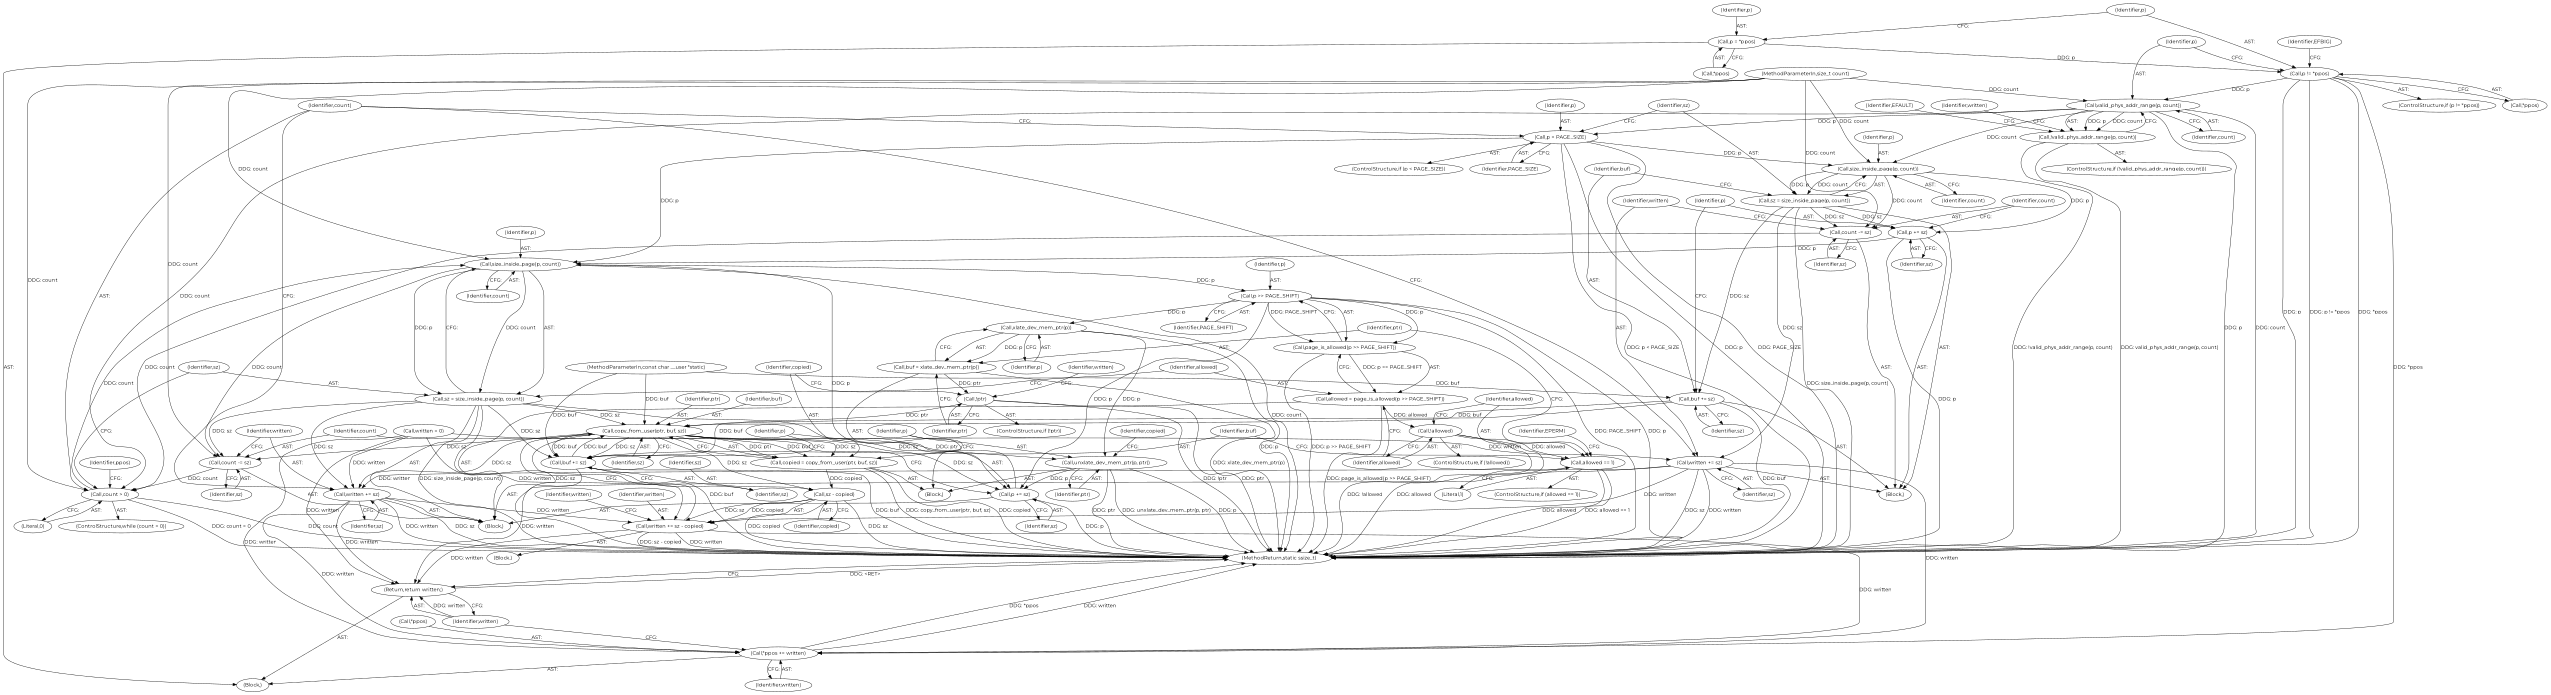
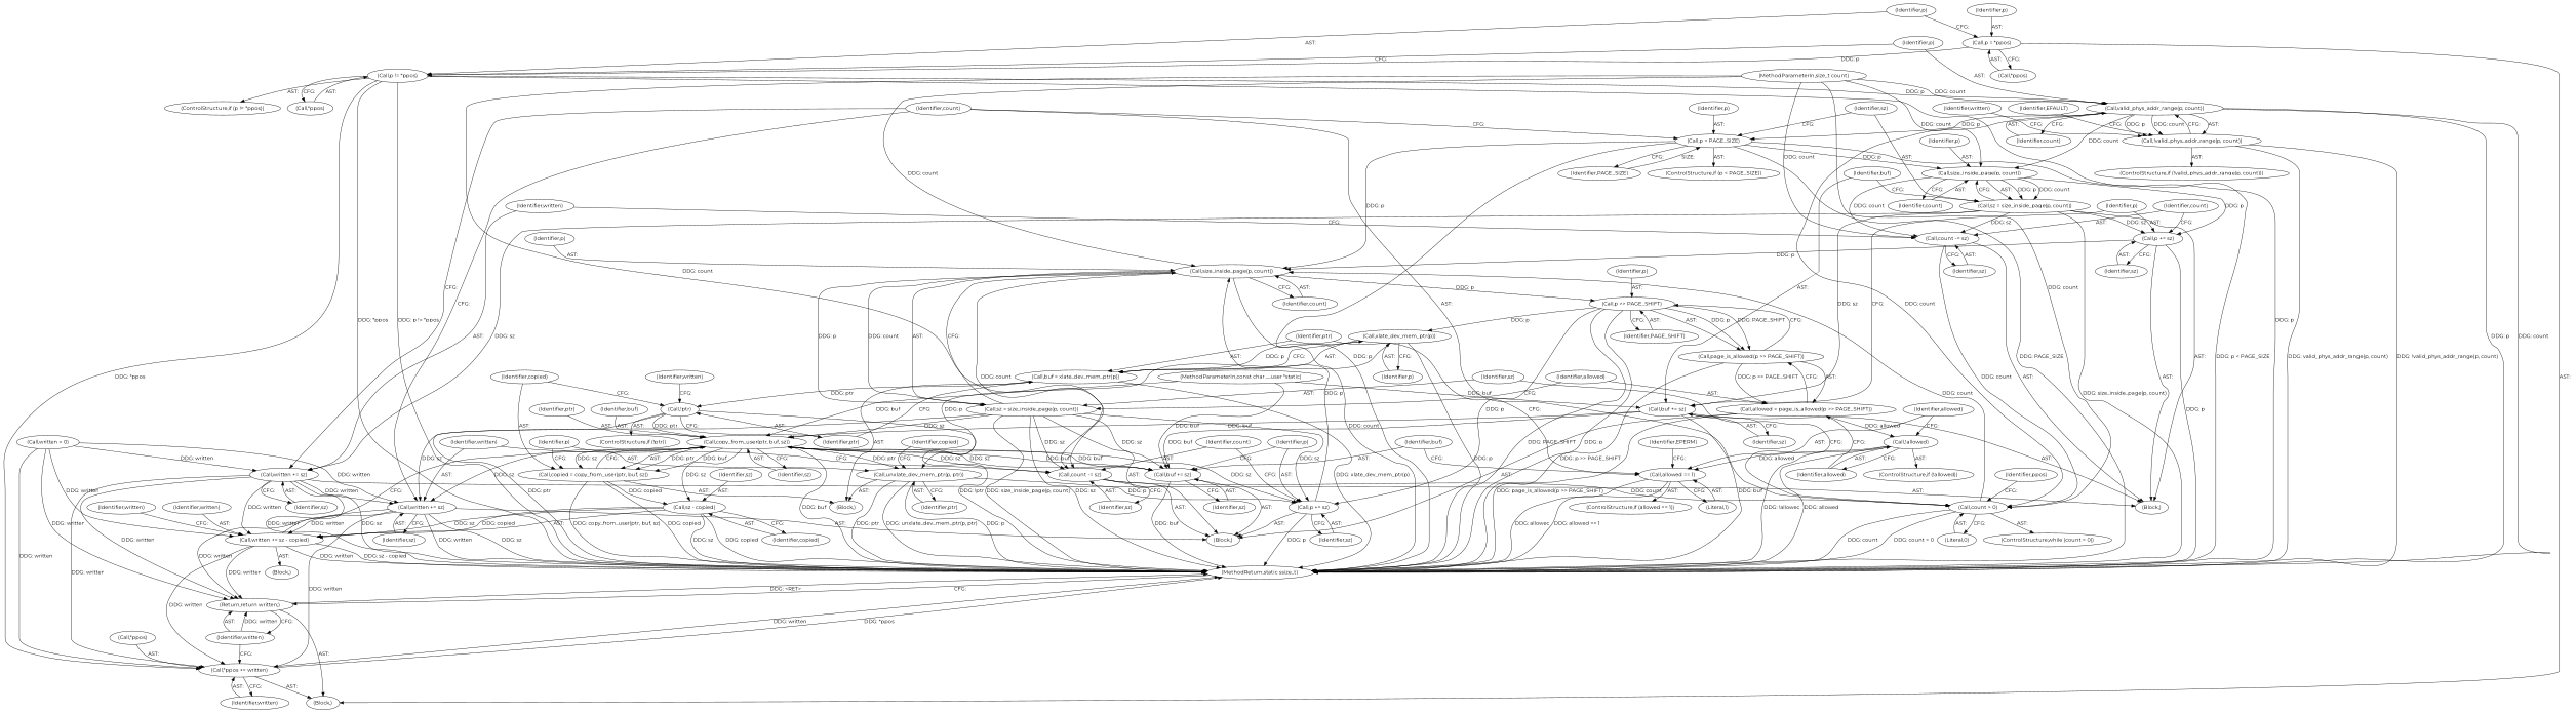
  digraph {
    fontname=Montserrat
    node [fontname=Montserrat]
    edge [fontname=Montserrat]
    n1 [label="(Call,p = *ppos)"]
    n2 [label="(Call,p != *ppos)"]
    n3 [label="(Call,*ppos)"]
    n4 [label="(Block,)"]
    n5 [label="(Call,valid_phys_addr_range(p, count))"]
    n6 [label="(Call,*ppos += written)"]
    n7 [label="(MethodReturn,static ssize_t)"]
    n8 [label="(ControlStructure,if (p != *ppos))"]
    n9 [label="(Call,*ppos)"]
    n10 [label="(Call,!valid_phys_addr_range(p, count))"]
    n11 [label="(Call,p < PAGE_SIZE)"]
    n12 [label="(Call,size_inside_page(p, count))"]
    n13 [label="(Call,count > 0)"]
    n14 [label="(Identifier,count)"]
    n15 [label="(Identifier,written)"]
    n16 [label="(Return,return written;)"]
    n17 [label="(ControlStructure,if (!valid_phys_addr_range(p, count)))"]
    n18 [label="(Call,size_inside_page(p, count))"]
    n19 [label="(Identifier,PAGE_SIZE)"]
    n20 [label="(ControlStructure,if (p < PAGE_SIZE))"]
    n21 [label="(Call,sz = size_inside_page(p, count))"]
    n22 [label="(Call,p += sz)"]
    n23 [label="(Call,count -= sz)"]
    n24 [label="(Identifier,count)"]
    n25 [label="(ControlStructure,while (count > 0))"]
    n26 [label="(Literal,0)"]
    n27 [label="(Call,count -= sz)"]
    n28 [label="(Call,sz = size_inside_page(p, count))"]
    n29 [label="(Call,p >> PAGE_SHIFT)"]
    n30 [label="(Identifier,count)"]
    n31 [label="(Call,buf += sz)"]
    n32 [label="(Call,written += sz)"]
    n33 [label="(Block,)"]
    n34 [label="(Identifier,sz)"]
    n35 [label="(Identifier,sz)"]
    n36 [label="(Call,copy_from_user(ptr, buf, sz))"]
    n37 [label="(Call,buf += sz)"]
    n38 [label="(Identifier,sz)"]
    n39 [label="(Call,written += sz)"]
    n40 [label="(Call,written += sz - copied)"]
    n41 [label="(Identifier,sz)"]
    n42 [label="(Call,copied = copy_from_user(ptr, buf, sz))"]
    n43 [label="(Call,sz - copied)"]
    n44 [label="(Call,unxlate_dev_mem_ptr(p, ptr))"]
    n45 [label="(Call,p += sz)"]
    n46 [label="(Identifier,sz)"]
    n47 [label="(Block,)"]
    n48 [label="(Identifier,sz)"]
    n49 [label="(Block,)"]
    n50 [label="(Identifier,copied)"]
    n51 [label="(Identifier,ptr)"]
    n52 [label="(Identifier,sz)"]
    n53 [label="(Identifier,sz)"]
    n54 [label="(Identifier,sz)"]
    n55 [label="(Block,)"]
    n56 [label="(Identifier,written)"]
    n57 [label="(Call,page_is_allowed(p >> PAGE_SHIFT))"]
    n58 [label="(Call,xlate_dev_mem_ptr(p))"]
    n59 [label="(Identifier,PAGE_SHIFT)"]
    n60 [label="(Call,allowed = page_is_allowed(p >> PAGE_SHIFT))"]
    n61 [label="(Call,buf = xlate_dev_mem_ptr(p))"]
    n62 [label="(Identifier,p)"]
    n63 [label="(Call,!allowed)"]
    n64 [label="(Call,allowed == 1)"]
    n65 [label="(ControlStructure,if (!allowed))"]
    n66 [label="(Identifier,allowed)"]
    n67 [label="(ControlStructure,if (allowed == 1))"]
    n68 [label="(Literal,1)"]
    n69 [label="(Call,!ptr)"]
    n70 [label="(ControlStructure,if (!ptr))"]
    n71 [label="(Identifier,ptr)"]
    n72 [label="(Identifier,p)"]
    n73 [label="(Identifier,copied)"]
    n74 [label="(Identifier,count)"]
    n75 [label="(Identifier,p)"]
    n76 [label="(Identifier,p)"]
    n77 [label="(MethodParameterIn,size_t count)"]
    n78 [label="(Identifier,sz)"]
-   n79 [label="(Identifier,EFBIG)"]
    n80 [label="(Identifier,ptr)"]
    n81 [label="(Call,written = 0)"]
    n82 [label="(Identifier,p)"]
    n83 [label="(Call,*ppos)"]
    n84 [label="(Identifier,p)"]
    n85 [label="(Identifier,sz)"]
    n86 [label="(Identifier,EFAULT)"]
    n87 [label="(Identifier,buf)"]
    n88 [label="(Identifier,written)"]
    n89 [label="(Identifier,copied)"]
    n90 [label="(Identifier,p)"]
    n91 [label="(Identifier,written)"]
    n92 [label="(Identifier,p)"]
    n93 [label="(Identifier,count)"]
    n94 [label="(Identifier,allowed)"]
    n95 [label="(Identifier,written)"]
    n96 [label="(Identifier,EPERM)"]
    n97 [label="(MethodParameterIn,const char __user *static)"]
    n98 [label="(Identifier,ptr)"]
    n99 [label="(Identifier,written)"]
    n100 [label="(Identifier,buf)"]
    n101 [label="(Identifier,buf)"]
    n102 [label="(Identifier,ppos)"]
    n103 [label="(Identifier,written)"]
    n104 [label="(Identifier,allowed)"]
    n105 [label="(Identifier,written)"]
    n106 [label="(Identifier,p)"]
    n107 [label="(Identifier,sz)"]
    n108 [label="(Identifier,p)"]
    n109 [label="(Identifier,count)"]
    n110 [label="(Identifier,p)"]
    n1 -> n2 [label="DDG: p"]
    n1 -> n3 [label="CFG: "]
    n1 -> n4 [label="AST: "]
    n2 -> n5 [label="DDG: p"]
    n2 -> n6 [label="DDG: *ppos"]
    n2 -> n7 [label="DDG: p"]
    n2 -> n7 [label="DDG: p != *ppos"]
    n2 -> n7 [label="DDG: *ppos"]
    n2 -> n8 [label="AST: "]
    n2 -> n9 [label="CFG: "]
    n3 -> n1 [label="AST: "]
    n5 -> n7 [label="DDG: p"]
    n5 -> n7 [label="DDG: count"]
    n5 -> n10 [label="AST: "]
    n5 -> n10 [label="DDG: p"]
    n5 -> n10 [label="DDG: count"]
    n5 -> n11 [label="DDG: p"]
    n5 -> n12 [label="DDG: count"]
    n5 -> n13 [label="DDG: count"]
    n5 -> n14 [label="CFG: "]
    n6 -> n4 [label="AST: "]
    n6 -> n7 [label="DDG: written"]
    n6 -> n7 [label="DDG: *ppos"]
    n6 -> n15 [label="CFG: "]
    n7 -> n16 [label="CFG: "]
    n9 -> n2 [label="AST: "]
    n10 -> n5 [label="CFG: "]
    n10 -> n7 [label="DDG: !valid_phys_addr_range(p, count)"]
    n10 -> n7 [label="DDG: valid_phys_addr_range(p, count)"]
    n10 -> n17 [label="AST: "]
    n11 -> n7 [label="DDG: PAGE_SIZE"]
    n11 -> n7 [label="DDG: p < PAGE_SIZE"]
    n11 -> n7 [label="DDG: p"]
    n11 -> n12 [label="DDG: p"]
    n11 -> n18 [label="DDG: p"]
    n11 -> n19 [label="CFG: "]
    n11 -> n20 [label="AST: "]
    n12 -> n21 [label="AST: "]
    n12 -> n21 [label="DDG: p"]
    n12 -> n21 [label="DDG: count"]
    n12 -> n22 [label="DDG: p"]
    n12 -> n23 [label="DDG: count"]
    n12 -> n24 [label="CFG: "]
    n13 -> n7 [label="DDG: count"]
    n13 -> n7 [label="DDG: count > 0"]
    n13 -> n18 [label="DDG: count"]
    n13 -> n25 [label="AST: "]
    n13 -> n26 [label="CFG: "]
    n14 -> n5 [label="AST: "]
    n15 -> n6 [label="AST: "]
    n16 -> n4 [label="AST: "]
    n16 -> n7 [label="DDG: <RET>"]
    n16 -> n56 [label="CFG: "]
    n18 -> n7 [label="DDG: count"]
    n18 -> n27 [label="DDG: count"]
    n18 -> n28 [label="AST: "]
    n18 -> n28 [label="DDG: p"]
    n18 -> n28 [label="DDG: count"]
    n18 -> n29 [label="DDG: p"]
    n18 -> n30 [label="CFG: "]
-   n19 -> n11 [label="AST: "]
+   n19 -> n11 [label="SIZE: "]
    n21 -> n7 [label="DDG: size_inside_page(p, count)"]
    n21 -> n12 [label="CFG: "]
    n21 -> n22 [label="DDG: sz"]
    n21 -> n23 [label="DDG: sz"]
    n21 -> n31 [label="DDG: sz"]
    n21 -> n32 [label="DDG: sz"]
    n21 -> n33 [label="AST: "]
    n22 -> n7 [label="DDG: p"]
    n22 -> n18 [label="DDG: p"]
    n22 -> n33 [label="AST: "]
    n22 -> n34 [label="CFG: "]
    n23 -> n13 [label="DDG: count"]
    n23 -> n33 [label="AST: "]
    n23 -> n35 [label="CFG: "]
    n24 -> n12 [label="AST: "]
    n26 -> n13 [label="AST: "]
    n27 -> n13 [label="DDG: count"]
    n27 -> n47 [label="AST: "]
    n27 -> n53 [label="CFG: "]
    n28 -> n7 [label="DDG: size_inside_page(p, count)"]
    n28 -> n7 [label="DDG: sz"]
    n28 -> n18 [label="CFG: "]
    n28 -> n27 [label="DDG: sz"]
    n28 -> n36 [label="DDG: sz"]
    n28 -> n37 [label="DDG: sz"]
    n28 -> n39 [label="DDG: sz"]
    n28 -> n45 [label="DDG: sz"]
    n28 -> n47 [label="AST: "]
    n29 -> n7 [label="DDG: PAGE_SHIFT"]
    n29 -> n7 [label="DDG: p"]
    n29 -> n45 [label="DDG: p"]
    n29 -> n57 [label="AST: "]
    n29 -> n57 [label="DDG: p"]
    n29 -> n57 [label="DDG: PAGE_SHIFT"]
    n29 -> n58 [label="DDG: p"]
    n29 -> n59 [label="CFG: "]
    n30 -> n18 [label="AST: "]
    n31 -> n7 [label="DDG: buf"]
    n31 -> n33 [label="AST: "]
    n31 -> n36 [label="DDG: buf"]
    n31 -> n37 [label="DDG: buf"]
    n31 -> n38 [label="CFG: "]
    n32 -> n6 [label="DDG: written"]
    n32 -> n7 [label="DDG: sz"]
    n32 -> n7 [label="DDG: written"]
    n32 -> n16 [label="DDG: written"]
    n32 -> n33 [label="AST: "]
    n32 -> n39 [label="DDG: written"]
    n32 -> n40 [label="DDG: written"]
    n32 -> n41 [label="CFG: "]
    n34 -> n22 [label="AST: "]
    n35 -> n23 [label="AST: "]
    n36 -> n7 [label="DDG: buf"]
    n36 -> n27 [label="DDG: sz"]
    n36 -> n37 [label="DDG: sz"]
    n36 -> n37 [label="DDG: buf"]
    n36 -> n39 [label="DDG: sz"]
    n36 -> n42 [label="AST: "]
    n36 -> n42 [label="DDG: ptr"]
    n36 -> n42 [label="DDG: buf"]
    n36 -> n42 [label="DDG: sz"]
    n36 -> n43 [label="DDG: sz"]
    n36 -> n44 [label="DDG: ptr"]
    n36 -> n45 [label="DDG: sz"]
    n36 -> n46 [label="CFG: "]
    n37 -> n7 [label="DDG: buf"]
    n37 -> n36 [label="DDG: buf"]
    n37 -> n47 [label="AST: "]
    n37 -> n48 [label="CFG: "]
    n38 -> n31 [label="AST: "]
    n39 -> n6 [label="DDG: written"]
    n39 -> n7 [label="DDG: sz"]
    n39 -> n7 [label="DDG: written"]
    n39 -> n16 [label="DDG: written"]
    n39 -> n40 [label="DDG: written"]
    n39 -> n47 [label="AST: "]
    n39 -> n54 [label="CFG: "]
    n40 -> n6 [label="DDG: written"]
    n40 -> n7 [label="DDG: sz - copied"]
    n40 -> n7 [label="DDG: written"]
    n40 -> n16 [label="DDG: written"]
    n40 -> n36 [label="CFG: "]
    n40 -> n55 [label="AST: "]
    n41 -> n32 [label="AST: "]
    n42 -> n7 [label="DDG: copied"]
    n42 -> n7 [label="DDG: copy_from_user(ptr, buf, sz)"]
    n42 -> n36 [label="CFG: "]
    n42 -> n43 [label="DDG: copied"]
    n42 -> n49 [label="AST: "]
    n43 -> n7 [label="DDG: sz"]
    n43 -> n7 [label="DDG: copied"]
    n43 -> n40 [label="AST: "]
    n43 -> n40 [label="DDG: sz"]
    n43 -> n40 [label="DDG: copied"]
    n43 -> n50 [label="CFG: "]
    n44 -> n7 [label="DDG: p"]
    n44 -> n7 [label="DDG: ptr"]
    n44 -> n7 [label="DDG: unxlate_dev_mem_ptr(p, ptr)"]
    n44 -> n45 [label="DDG: p"]
    n44 -> n49 [label="AST: "]
    n44 -> n51 [label="CFG: "]
    n45 -> n7 [label="DDG: p"]
    n45 -> n18 [label="DDG: p"]
    n45 -> n47 [label="AST: "]
    n45 -> n52 [label="CFG: "]
    n46 -> n36 [label="AST: "]
    n48 -> n37 [label="AST: "]
    n50 -> n43 [label="AST: "]
    n51 -> n44 [label="AST: "]
    n52 -> n45 [label="AST: "]
    n53 -> n27 [label="AST: "]
    n54 -> n39 [label="AST: "]
    n56 -> n6 [label="CFG: "]
    n56 -> n16 [label="AST: "]
    n56 -> n16 [label="DDG: written"]
    n57 -> n7 [label="DDG: p >> PAGE_SHIFT"]
    n57 -> n29 [label="CFG: "]
    n57 -> n60 [label="AST: "]
    n57 -> n60 [label="DDG: p >> PAGE_SHIFT"]
    n58 -> n7 [label="DDG: p"]
    n58 -> n44 [label="DDG: p"]
    n58 -> n61 [label="AST: "]
    n58 -> n61 [label="DDG: p"]
    n58 -> n62 [label="CFG: "]
    n59 -> n29 [label="AST: "]
    n60 -> n7 [label="DDG: page_is_allowed(p >> PAGE_SHIFT)"]
    n60 -> n47 [label="AST: "]
    n60 -> n57 [label="CFG: "]
    n60 -> n63 [label="DDG: allowed"]
    n61 -> n7 [label="DDG: xlate_dev_mem_ptr(p)"]
    n61 -> n49 [label="AST: "]
    n61 -> n58 [label="CFG: "]
    n61 -> n69 [label="DDG: ptr"]
    n62 -> n58 [label="AST: "]
    n63 -> n7 [label="DDG: allowed"]
    n63 -> n7 [label="DDG: !allowed"]
    n63 -> n64 [label="DDG: allowed"]
    n63 -> n65 [label="AST: "]
    n63 -> n66 [label="CFG: "]
    n64 -> n7 [label="DDG: allowed"]
    n64 -> n7 [label="DDG: allowed == 1"]
    n64 -> n67 [label="AST: "]
    n64 -> n68 [label="CFG: "]
    n66 -> n60 [label="CFG: "]
    n66 -> n63 [label="AST: "]
    n68 -> n64 [label="AST: "]
    n69 -> n7 [label="DDG: ptr"]
    n69 -> n7 [label="DDG: !ptr"]
    n69 -> n36 [label="DDG: ptr"]
    n69 -> n70 [label="AST: "]
    n69 -> n71 [label="CFG: "]
    n71 -> n61 [label="CFG: "]
    n71 -> n69 [label="AST: "]
    n72 -> n1 [label="CFG: "]
    n72 -> n2 [label="AST: "]
    n73 -> n42 [label="AST: "]
    n73 -> n69 [label="CFG: "]
    n74 -> n11 [label="CFG: "]
    n74 -> n13 [label="AST: "]
    n74 -> n32 [label="CFG: "]
    n74 -> n39 [label="CFG: "]
    n75 -> n2 [label="CFG: "]
    n75 -> n5 [label="AST: "]
    n76 -> n1 [label="AST: "]
    n77 -> n5 [label="DDG: count"]
    n77 -> n12 [label="DDG: count"]
    n77 -> n13 [label="DDG: count"]
    n77 -> n18 [label="DDG: count"]
    n77 -> n23 [label="DDG: count"]
    n77 -> n27 [label="DDG: count"]
    n78 -> n43 [label="AST: "]
-   n79 -> n2 [label="CFG: "]
    n80 -> n61 [label="AST: "]
    n80 -> n64 [label="CFG: "]
    n81 -> n6 [label="DDG: written"]
    n81 -> n16 [label="DDG: written"]
    n81 -> n32 [label="DDG: written"]
    n81 -> n39 [label="DDG: written"]
    n81 -> n40 [label="DDG: written"]
    n82 -> n18 [label="AST: "]
    n83 -> n6 [label="AST: "]
    n84 -> n42 [label="CFG: "]
    n84 -> n44 [label="AST: "]
    n85 -> n13 [label="CFG: "]
    n85 -> n28 [label="AST: "]
    n86 -> n10 [label="CFG: "]
    n87 -> n37 [label="AST: "]
    n87 -> n64 [label="CFG: "]
    n88 -> n69 [label="CFG: "]
    n89 -> n44 [label="CFG: "]
    n90 -> n12 [label="AST: "]
    n91 -> n40 [label="CFG: "]
    n92 -> n11 [label="AST: "]
    n93 -> n22 [label="CFG: "]
    n93 -> n23 [label="AST: "]
    n94 -> n28 [label="CFG: "]
    n94 -> n60 [label="AST: "]
    n95 -> n23 [label="CFG: "]
    n95 -> n32 [label="AST: "]
    n96 -> n64 [label="CFG: "]
    n97 -> n31 [label="DDG: buf"]
    n97 -> n36 [label="DDG: buf"]
    n97 -> n37 [label="DDG: buf"]
    n98 -> n36 [label="AST: "]
    n99 -> n10 [label="CFG: "]
    n100 -> n21 [label="CFG: "]
    n100 -> n31 [label="AST: "]
    n101 -> n36 [label="AST: "]
    n102 -> n13 [label="CFG: "]
    n103 -> n40 [label="AST: "]
    n104 -> n63 [label="CFG: "]
    n104 -> n64 [label="AST: "]
    n105 -> n27 [label="CFG: "]
    n105 -> n39 [label="AST: "]
    n106 -> n29 [label="AST: "]
    n107 -> n11 [label="CFG: "]
    n107 -> n21 [label="AST: "]
    n108 -> n37 [label="CFG: "]
    n108 -> n45 [label="AST: "]
    n109 -> n27 [label="AST: "]
    n109 -> n45 [label="CFG: "]
    n110 -> n22 [label="AST: "]
    n110 -> n31 [label="CFG: "]
  }
